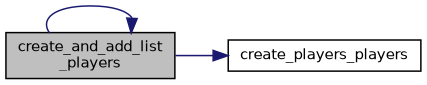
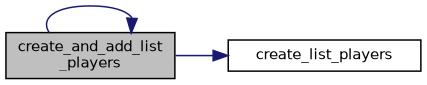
  digraph {
    rankdir=LR
    node [color=black fontname=Helvetica fontsize=10 shape=record style=filled]
    edge [color=midnightblue fontname=Helvetica fontsize=10 labelfontname=Helvetica labelfontsize=10 style=solid]
    n1 [fillcolor=grey75 fontcolor=black height=0.2 label="create_and_add_list\l_players" width=0.4]
-   n2 [fillcolor=white height=0.2 label=create_players_players width=0.4]
+   n2 [fillcolor=white height=0.2 label=create_list_players width=0.4]
    n1 -> n1
    n1 -> n2
  }
